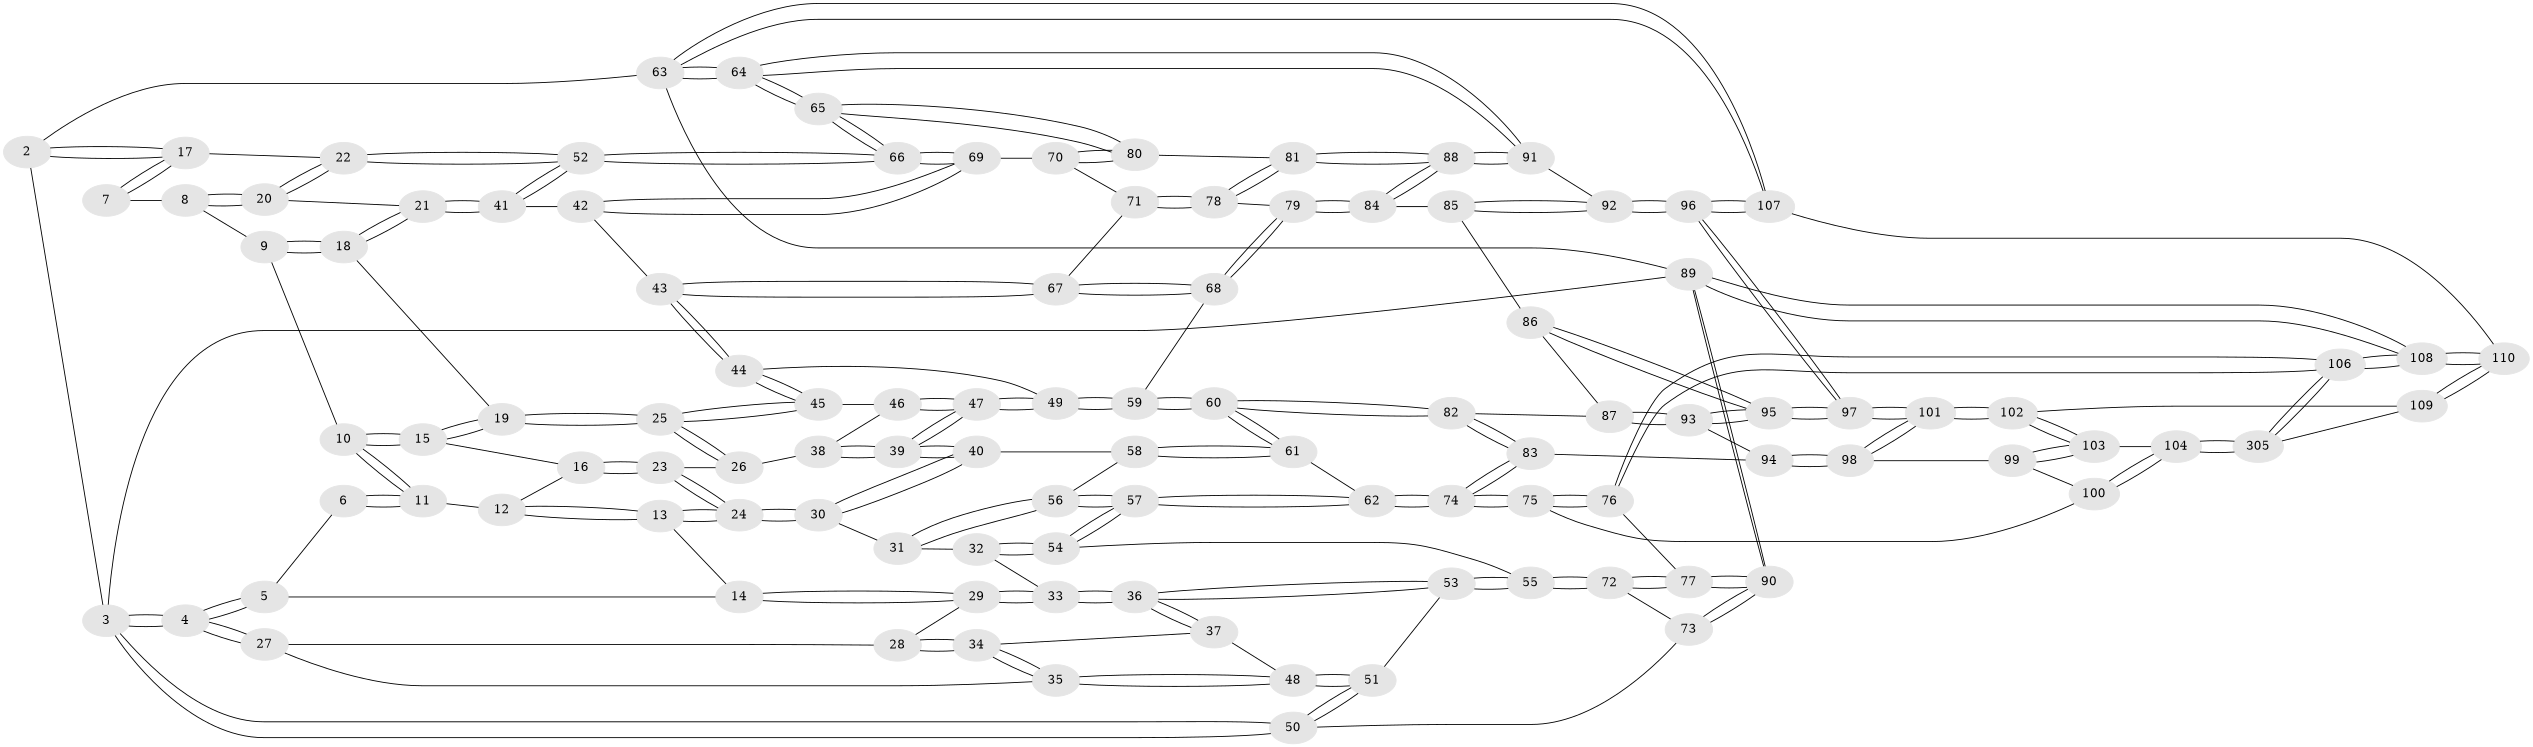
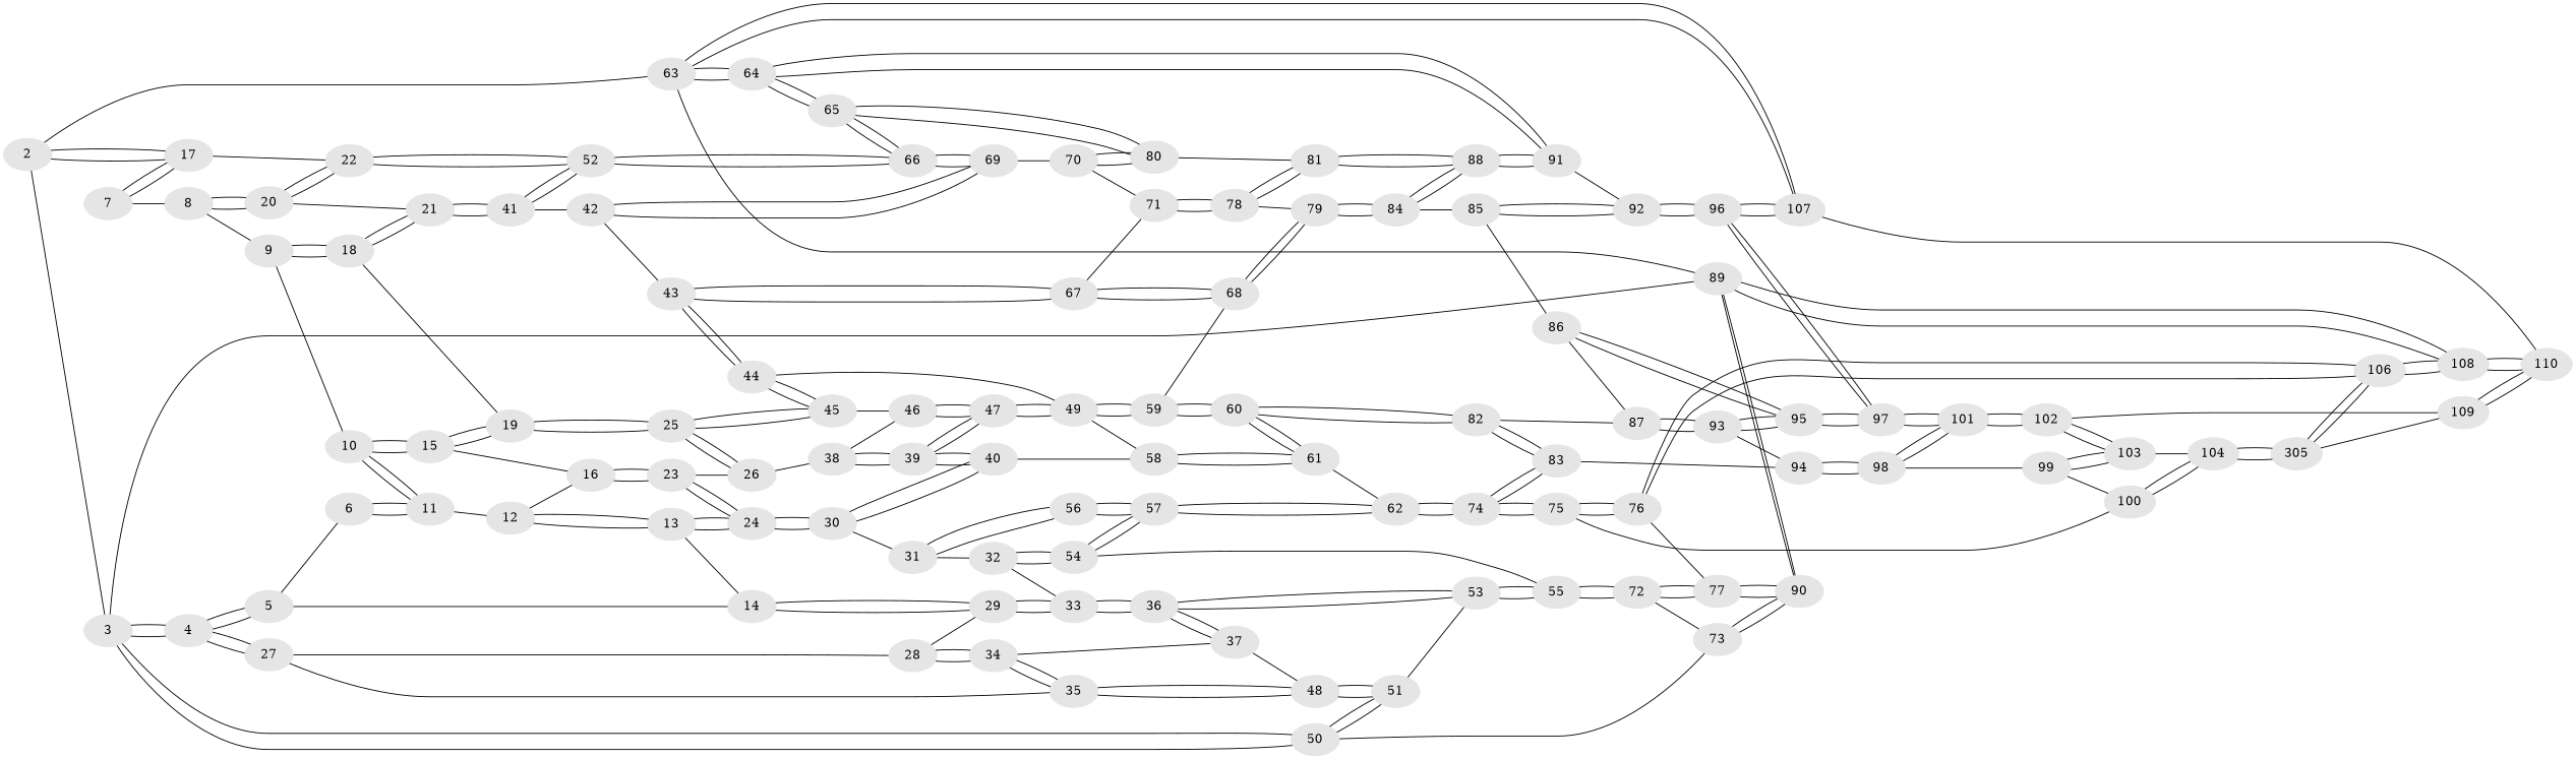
  graph {
    rankdir=LR
    node [color=gray90 style=filled]
    2
    3
    17
    63
    7
    8
    4
    50
    89
    22
    64
    107
    5
    27
    51
    73
    90
    108
    6
    14
    28
    35
    11
    29
    12
    9
    20
    10
    18
    21
    15
    19
    16
    13
    24
    23
    30
    33
    25
    26
    52
    41
    45
    42
    66
    38
    31
    40
    46
    39
    34
    48
    37
    36
    32
    56
    58
    54
    57
    55
    53
    47
    49
    61
    43
    69
    44
    67
    70
    68
    71
    59
    60
    72
    62
    77
    74
    82
    79
    83
    87
    75
    65
    91
    110
    80
    92
    81
    78
    84
    76
    100
    94
    106
    104
    88
    85
    93
    98
    86
    95
    96
    97
    101
    99
    102
    103
    n108 [label=305]
    109
    2 -- 3
    2 -- 17
    2 -- 17
    2 -- 63
    3 -- 4
    3 -- 4
    3 -- 50
    3 -- 50
    3 -- 89
    17 -- 22
    63 -- 89
    63 -- 64
    63 -- 64
    63 -- 107
    63 -- 107
    7 -- 17
    7 -- 17
    7 -- 8
    8 -- 9
    8 -- 20
    8 -- 20
    4 -- 5
    4 -- 5
    4 -- 27
    4 -- 27
    50 -- 51
    50 -- 51
    50 -- 73
    89 -- 90
    89 -- 90
    89 -- 108
    89 -- 108
    22 -- 52
    22 -- 52
    64 -- 65
    64 -- 65
    64 -- 91
    64 -- 91
    107 -- 110
    5 -- 6
    5 -- 14
    27 -- 28
    27 -- 35
    51 -- 53
    73 -- 90
    73 -- 90
    108 -- 110
    108 -- 110
    6 -- 11
    6 -- 11
    14 -- 29
    14 -- 29
    28 -- 29
    28 -- 34
    28 -- 34
    35 -- 48
    35 -- 48
    11 -- 12
    29 -- 33
    29 -- 33
    12 -- 16
    12 -- 13
    12 -- 13
    9 -- 10
    9 -- 18
    9 -- 18
    20 -- 22
    20 -- 22
    20 -- 21
    10 -- 11
    10 -- 11
    10 -- 15
    10 -- 15
    18 -- 21
    18 -- 21
    18 -- 19
    21 -- 41
    21 -- 41
    15 -- 19
    15 -- 19
    15 -- 16
    19 -- 25
    19 -- 25
    16 -- 23
    16 -- 23
    13 -- 14
    13 -- 24
    13 -- 24
    24 -- 30
    24 -- 30
    23 -- 24
    23 -- 24
    23 -- 26
    30 -- 31
    30 -- 40
    30 -- 40
    33 -- 36
    33 -- 36
    25 -- 26
    25 -- 26
    25 -- 45
    25 -- 45
    26 -- 38
    52 -- 66
    52 -- 66
    41 -- 52
    41 -- 52
    41 -- 42
    45 -- 46
    42 -- 43
    42 -- 69
    42 -- 69
    66 -- 69
    66 -- 69
    38 -- 46
    38 -- 39
    38 -- 39
    31 -- 32
    31 -- 56
    31 -- 56
    40 -- 58
    46 -- 47
    46 -- 47
    39 -- 40
    39 -- 40
    39 -- 47
    39 -- 47
    34 -- 35
    34 -- 35
    34 -- 37
    48 -- 51
    48 -- 51
    37 -- 48
    36 -- 37
    36 -- 37
    36 -- 53
    36 -- 53
    32 -- 33
    32 -- 54
    32 -- 54
-   56 -- 58
+   49 -- 58
    56 -- 57
    56 -- 57
    58 -- 61
    58 -- 61
    54 -- 57
    54 -- 57
    54 -- 55
    57 -- 62
    57 -- 62
    55 -- 72
    55 -- 72
    53 -- 55
    53 -- 55
    47 -- 49
    47 -- 49
    49 -- 59
    49 -- 59
    61 -- 62
    43 -- 44
    43 -- 44
    43 -- 67
    43 -- 67
    69 -- 70
    44 -- 45
    44 -- 45
    44 -- 49
    67 -- 68
    67 -- 68
    67 -- 71
    70 -- 71
    70 -- 80
    70 -- 80
    68 -- 79
    68 -- 79
    71 -- 78
    71 -- 78
    59 -- 68
    59 -- 60
    59 -- 60
    60 -- 61
    60 -- 61
    60 -- 82
    60 -- 82
    72 -- 73
    72 -- 77
    72 -- 77
    62 -- 74
    62 -- 74
    77 -- 90
    77 -- 90
    74 -- 83
    74 -- 83
    74 -- 75
    74 -- 75
    82 -- 83
    82 -- 83
    82 -- 87
    79 -- 84
    79 -- 84
    83 -- 94
    87 -- 93
    87 -- 93
    75 -- 76
    75 -- 76
    75 -- 100
    65 -- 66
    65 -- 66
    65 -- 80
    65 -- 80
    91 -- 92
    80 -- 81
    92 -- 96
    92 -- 96
    81 -- 88
    81 -- 88
    78 -- 79
    78 -- 81
    78 -- 81
    84 -- 88
    84 -- 88
    84 -- 85
    76 -- 77
    76 -- 106
    76 -- 106
    100 -- 104
    100 -- 104
    94 -- 98
    94 -- 98
    106 -- 108
    106 -- 108
    104 -- n108
    104 -- n108
    88 -- 91
    88 -- 91
    85 -- 92
    85 -- 92
    85 -- 86
    93 -- 94
    93 -- 95
    93 -- 95
    98 -- 101
    98 -- 101
    98 -- 99
    86 -- 87
    86 -- 95
    86 -- 95
    95 -- 97
    95 -- 97
    96 -- 107
    96 -- 107
    96 -- 97
    96 -- 97
    97 -- 101
    97 -- 101
    101 -- 102
    101 -- 102
    99 -- 100
    99 -- 103
    99 -- 103
    102 -- 103
    102 -- 103
    102 -- 109
    103 -- 104
    n108 -- 106
    n108 -- 106
    n108 -- 109
    109 -- 110
    109 -- 110
  }
